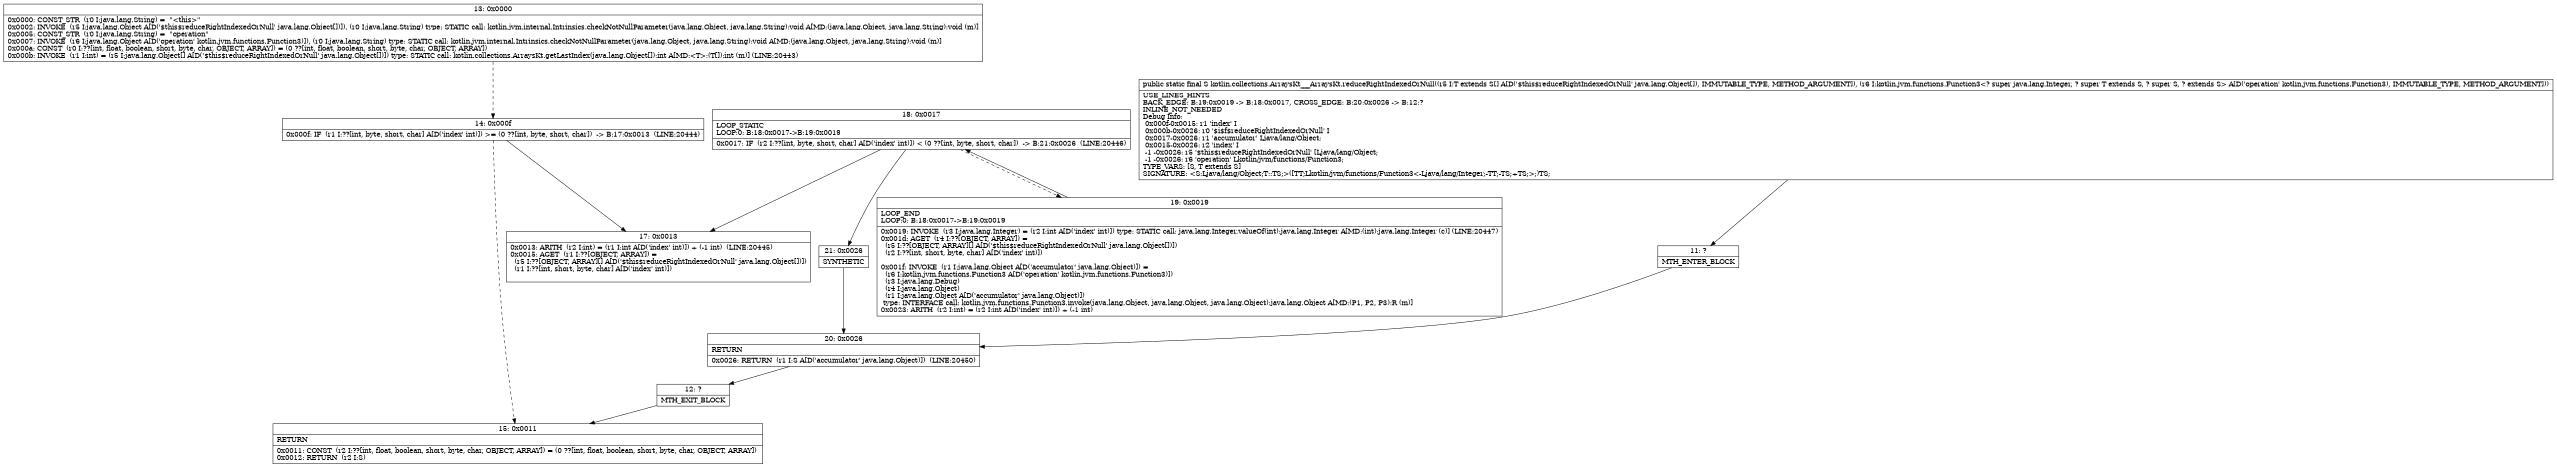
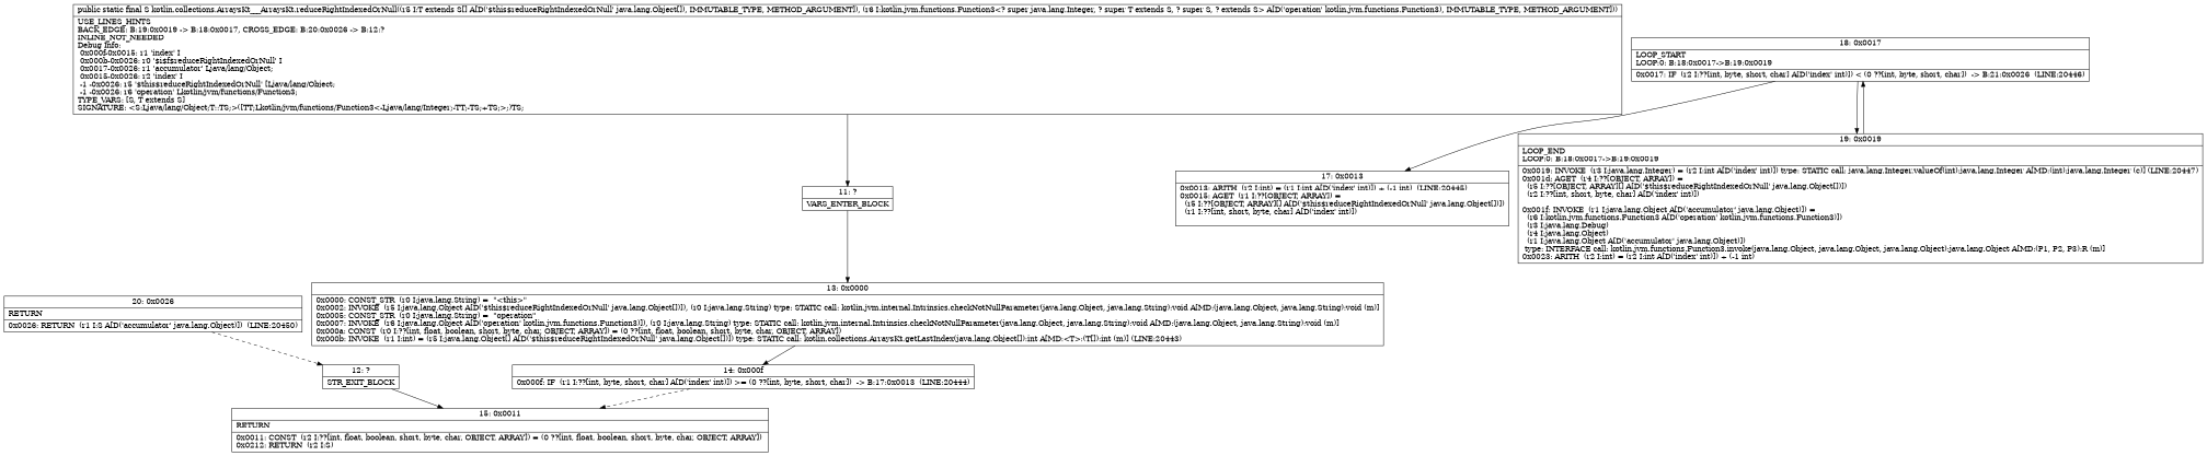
  digraph {
    node [shape=record]
-   n1 [label="{11\:\ ?|MTH_ENTER_BLOCK\l}"]
+   n1 [label="{11\:\ ?|VARS_ENTER_BLOCK\l}"]
    n2 [label="{13\:\ 0x0000|0x0000: CONST_STR  (r0 I:java.lang.String) =  \"\<this\>\" \l0x0002: INVOKE  (r5 I:java.lang.Object A[D('$this$reduceRightIndexedOrNull' java.lang.Object[])]), (r0 I:java.lang.String) type: STATIC call: kotlin.jvm.internal.Intrinsics.checkNotNullParameter(java.lang.Object, java.lang.String):void A[MD:(java.lang.Object, java.lang.String):void (m)]\l0x0005: CONST_STR  (r0 I:java.lang.String) =  \"operation\" \l0x0007: INVOKE  (r6 I:java.lang.Object A[D('operation' kotlin.jvm.functions.Function3)]), (r0 I:java.lang.String) type: STATIC call: kotlin.jvm.internal.Intrinsics.checkNotNullParameter(java.lang.Object, java.lang.String):void A[MD:(java.lang.Object, java.lang.String):void (m)]\l0x000a: CONST  (r0 I:??[int, float, boolean, short, byte, char, OBJECT, ARRAY]) = (0 ??[int, float, boolean, short, byte, char, OBJECT, ARRAY]) \l0x000b: INVOKE  (r1 I:int) = (r5 I:java.lang.Object[] A[D('$this$reduceRightIndexedOrNull' java.lang.Object[])]) type: STATIC call: kotlin.collections.ArraysKt.getLastIndex(java.lang.Object[]):int A[MD:\<T\>:(T[]):int (m)] (LINE:20443)\l}"]
    n3 [label="{14\:\ 0x000f|0x000f: IF  (r1 I:??[int, byte, short, char] A[D('index' int)]) \>= (0 ??[int, byte, short, char])  \-\> B:17:0x0013  (LINE:20444)\l}"]
-   n4 [label="{15\:\ 0x0011|RETURN\l|0x0011: CONST  (r2 I:??[int, float, boolean, short, byte, char, OBJECT, ARRAY]) = (0 ??[int, float, boolean, short, byte, char, OBJECT, ARRAY]) \l0x0012: RETURN  (r2 I:S) \l}"]
+   n4 [label="{15\:\ 0x0011|RETURN\l|0x0011: CONST  (r2 I:??[int, float, boolean, short, byte, char, OBJECT, ARRAY]) = (0 ??[int, float, boolean, short, byte, char, OBJECT, ARRAY]) \l0x0212: RETURN  (r2 I:S) \l}"]
    n5 [label="{17\:\ 0x0013|0x0013: ARITH  (r2 I:int) = (r1 I:int A[D('index' int)]) + (\-1 int)  (LINE:20445)\l0x0015: AGET  (r1 I:??[OBJECT, ARRAY]) = \l  (r5 I:??[OBJECT, ARRAY][] A[D('$this$reduceRightIndexedOrNull' java.lang.Object[])])\l  (r1 I:??[int, short, byte, char] A[D('index' int)])\l \l}"]
-   n6 [label="{12\:\ ?|MTH_EXIT_BLOCK\l}"]
-   n7 [label="{18\:\ 0x0017|LOOP_STATIC\lLOOP:0: B:18:0x0017\-\>B:19:0x0019\l|0x0017: IF  (r2 I:??[int, byte, short, char] A[D('index' int)]) \< (0 ??[int, byte, short, char])  \-\> B:21:0x0026  (LINE:20446)\l}"]
+   n6 [label="{12\:\ ?|STR_EXIT_BLOCK\l}"]
+   n7 [label="{18\:\ 0x0017|LOOP_START\lLOOP:0: B:18:0x0017\-\>B:19:0x0019\l|0x0017: IF  (r2 I:??[int, byte, short, char] A[D('index' int)]) \< (0 ??[int, byte, short, char])  \-\> B:21:0x0026  (LINE:20446)\l}"]
    n8 [label="{19\:\ 0x0019|LOOP_END\lLOOP:0: B:18:0x0017\-\>B:19:0x0019\l|0x0019: INVOKE  (r3 I:java.lang.Integer) = (r2 I:int A[D('index' int)]) type: STATIC call: java.lang.Integer.valueOf(int):java.lang.Integer A[MD:(int):java.lang.Integer (c)] (LINE:20447)\l0x001d: AGET  (r4 I:??[OBJECT, ARRAY]) = \l  (r5 I:??[OBJECT, ARRAY][] A[D('$this$reduceRightIndexedOrNull' java.lang.Object[])])\l  (r2 I:??[int, short, byte, char] A[D('index' int)])\l \l0x001f: INVOKE  (r1 I:java.lang.Object A[D('accumulator' java.lang.Object)]) = \l  (r6 I:kotlin.jvm.functions.Function3 A[D('operation' kotlin.jvm.functions.Function3)])\l  (r3 I:java.lang.Debug)\l  (r4 I:java.lang.Object)\l  (r1 I:java.lang.Object A[D('accumulator' java.lang.Object)])\l type: INTERFACE call: kotlin.jvm.functions.Function3.invoke(java.lang.Object, java.lang.Object, java.lang.Object):java.lang.Object A[MD:(P1, P2, P3):R (m)]\l0x0023: ARITH  (r2 I:int) = (r2 I:int A[D('index' int)]) + (\-1 int) \l}"]
-   n9 [label="{21\:\ 0x0026|SYNTHETIC\l}"]
    n10 [label="{20\:\ 0x0026|RETURN\l|0x0026: RETURN  (r1 I:S A[D('accumulator' java.lang.Object)])  (LINE:20450)\l}"]
    n11 [label="{public static final S kotlin.collections.ArraysKt___ArraysKt.reduceRightIndexedOrNull((r5 I:T extends S[] A[D('$this$reduceRightIndexedOrNull' java.lang.Object[]), IMMUTABLE_TYPE, METHOD_ARGUMENT]), (r6 I:kotlin.jvm.functions.Function3\<? super java.lang.Integer, ? super T extends S, ? super S, ? extends S\> A[D('operation' kotlin.jvm.functions.Function3), IMMUTABLE_TYPE, METHOD_ARGUMENT]))  | USE_LINES_HINTS\lBACK_EDGE: B:19:0x0019 \-\> B:18:0x0017, CROSS_EDGE: B:20:0x0026 \-\> B:12:?\lINLINE_NOT_NEEDED\lDebug Info:\l  0x000f\-0x0015: r1 'index' I\l  0x000b\-0x0026: r0 '$i$f$reduceRightIndexedOrNull' I\l  0x0017\-0x0026: r1 'accumulator' Ljava\/lang\/Object;\l  0x0015\-0x0026: r2 'index' I\l  \-1 \-0x0026: r5 '$this$reduceRightIndexedOrNull' [Ljava\/lang\/Object;\l  \-1 \-0x0026: r6 'operation' Lkotlin\/jvm\/functions\/Function3;\lTYPE_VARS: [S, T extends S]\lSIGNATURE: \<S:Ljava\/lang\/Object;T::TS;\>([TT;Lkotlin\/jvm\/functions\/Function3\<\-Ljava\/lang\/Integer;\-TT;\-TS;+TS;\>;)TS;\l}"]
-   n1 -> n10
-   n2 -> n3 [style=dashed]
+   n1 -> n2
+   n2 -> n3
    n3 -> n4 [style=dashed]
-   n3 -> n5
    n6 -> n4
    n7 -> n5
-   n7 -> n8 [style=dashed]
-   n7 -> n9
+   n7 -> n8 [style=solid]
    n8 -> n7
-   n9 -> n10
-   n10 -> n6
+   n10 -> n6 [style=dashed]
    n11 -> n1
  }
